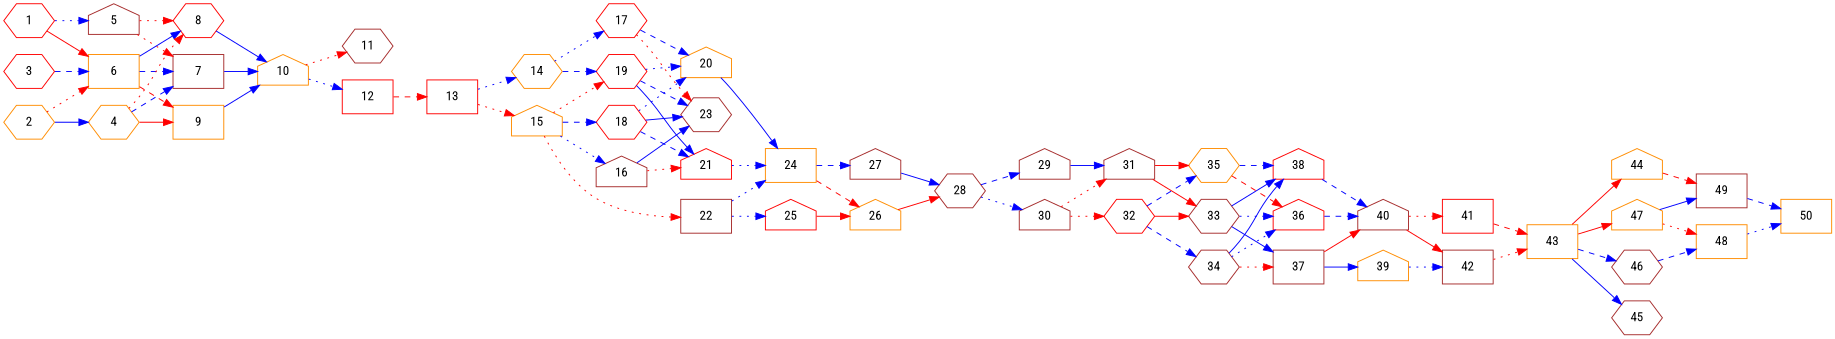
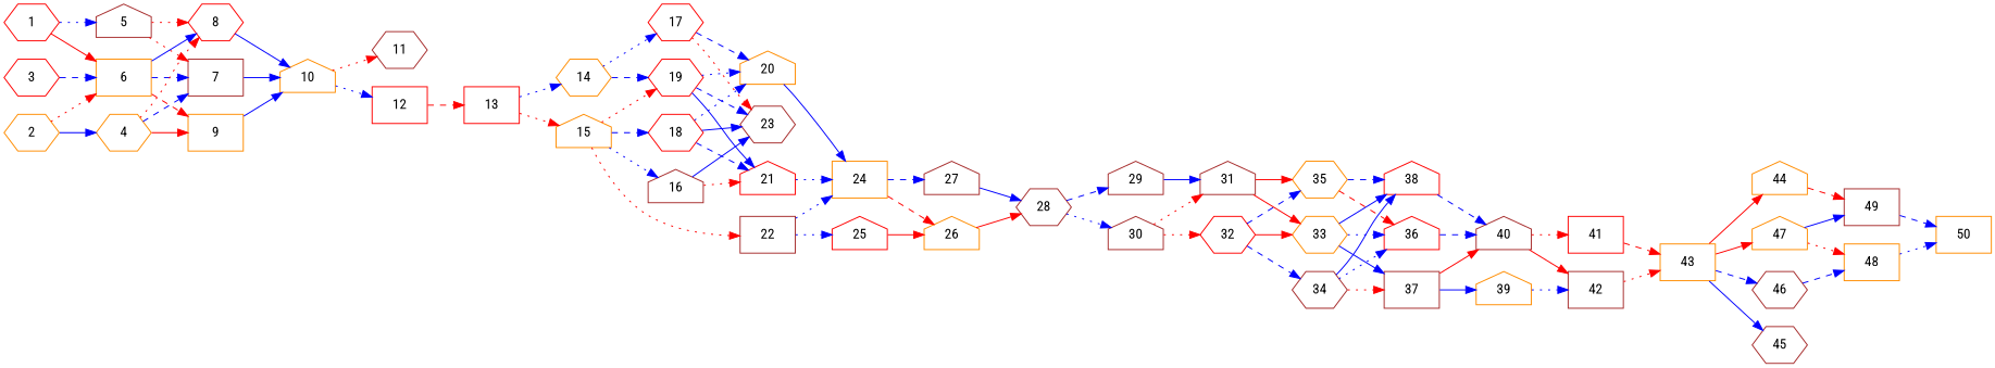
  digraph {
    fontname="Roboto Condensed"
    rankdir=LR
    node [alpha=0.03 color=brown fontname="Roboto Condensed" shape=hexagon]
    edge [color=blue fontname="Roboto Condensed" style=dotted]
    1 [color=red expect_size=14453760]
    5 [alpha=0.15 expect_size=29031424 shape=house]
    6 [alpha=0.11 color=darkorange expect_size=47368192 shape=box]
    7 [alpha=0.12 expect_size=15520768 shape=box]
    8 [color=red expect_size=32758784]
    9 [alpha=0.09 color=darkorange expect_size=11091968 shape=box]
    10 [alpha=0.19 color=darkorange expect_size=17922048 shape=house]
    2 [alpha=0.13 color=darkorange expect_size=41623552]
    4 [alpha=0.13 color=darkorange expect_size=27120640]
    3 [alpha=0.19 color=red expect_size=39126016]
    11 [alpha=0.19 expect_size=32200704]
    12 [alpha=0.07 color=red expect_size=38697984 shape=box]
    13 [alpha=0.15 color=red expect_size=21459968 shape=box]
    14 [alpha=0.17 color=darkorange expect_size=19298304]
    15 [color=darkorange expect_size=50253824 shape=house]
    17 [alpha=0.17 color=red expect_size=16799744]
    19 [alpha=0.11 color=red expect_size=50803712]
    16 [alpha=0.08 expect_size=37416960 shape=house]
    18 [alpha=0.09 color=red expect_size=44295168]
    22 [alpha=0.14 expect_size=20087808 shape=box]
    23 [alpha=0.07 expect_size=36698112]
    20 [alpha=0.11 color=darkorange expect_size=25887744 shape=house]
    21 [alpha=0.15 color=red expect_size=23012352 shape=house]
    24 [alpha=0.10 color=darkorange expect_size=25550848 shape=box]
    25 [color=red expect_size=18616320 shape=house]
    26 [alpha=0.13 color=darkorange expect_size=26150912 shape=house]
    27 [alpha=0.08 expect_size=45729792 shape=house]
    28 [alpha=0.15 expect_size=38297600]
    29 [alpha=0.04 expect_size=12884992 shape=house]
    30 [alpha=0.19 expect_size=39371776 shape=house]
    31 [alpha=0.05 expect_size=18127872 shape=house]
    32 [alpha=0.05 color=red expect_size=5551104]
-   33 [alpha=0.12 expect_size=38022144]
+   33 [alpha=0.12 color=darkorange expect_size=38022144]
    35 [alpha=0.17 color=darkorange expect_size=31336448]
    34 [alpha=0.05 expect_size=7867392]
    36 [color=red expect_size=37847040 shape=house]
    37 [alpha=0.13 expect_size=22339584 shape=box]
    38 [alpha=0.00 color=red expect_size=42278912 shape=house]
    40 [alpha=0.02 expect_size=40965120 shape=house]
    39 [alpha=0.07 color=darkorange expect_size=30809088 shape=house]
    42 [alpha=0.14 expect_size=49597440 shape=box]
    41 [alpha=0.05 color=red expect_size=38242304 shape=box]
    43 [alpha=0.16 color=darkorange expect_size=14113792 shape=box]
    44 [alpha=0.07 color=darkorange expect_size=42382336 shape=house]
    45 [alpha=0.04 expect_size=6900736]
    46 [alpha=0.09 expect_size=47051776]
    47 [alpha=0.12 color=darkorange expect_size=6266880 shape=house]
    49 [alpha=0.09 expect_size=38727680 shape=box]
    48 [alpha=0.09 color=darkorange expect_size=37659648 shape=box]
    50 [color=darkorange expect_size=7843840 shape=box]
    1 -> 5
    1 -> 6 [color=red style=solid]
    5 -> 7 [color=red]
    5 -> 8 [color=red]
    6 -> 7 [style=dashed]
    6 -> 8 [style=solid]
    6 -> 9 [color=red style=dashed]
    7 -> 10 [style=solid]
    8 -> 10 [style=solid]
    9 -> 10 [style=solid]
    10 -> 11 [color=red]
    10 -> 12
    2 -> 6 [color=red]
    2 -> 4 [style=solid]
    4 -> 7 [style=dashed]
    4 -> 8 [color=red]
    4 -> 9 [color=red style=solid]
    3 -> 6 [style=dashed]
    12 -> 13 [color=red style=dashed]
    13 -> 14
    13 -> 15 [color=red]
    14 -> 17
    14 -> 19 [style=dashed]
    15 -> 19 [color=red]
    15 -> 16
    15 -> 18 [style=dashed]
    15 -> 22 [color=red]
    17 -> 23 [color=red]
    17 -> 20 [style=dashed]
    19 -> 23 [style=dashed]
    19 -> 20
    19 -> 21 [style=solid]
    16 -> 23 [style=solid]
    16 -> 21 [color=red]
    18 -> 23 [style=solid]
    18 -> 20
    18 -> 21 [style=dashed]
    22 -> 24
    22 -> 25
    20 -> 24 [style=solid]
    21 -> 24
    24 -> 26 [color=red style=dashed]
    24 -> 27 [style=dashed]
    25 -> 26 [color=red style=solid]
    26 -> 28 [color=red style=solid]
    27 -> 28 [style=solid]
    28 -> 29 [style=dashed]
    28 -> 30
    29 -> 31 [style=solid]
    30 -> 31 [color=red]
    30 -> 32 [color=red]
    31 -> 33 [color=red style=solid]
    31 -> 35 [color=red style=solid]
    32 -> 33 [color=red style=solid]
    32 -> 35 [style=dashed]
    32 -> 34 [style=dashed]
    33 -> 36
    33 -> 37 [style=solid]
    33 -> 38 [style=solid]
    35 -> 36 [color=red style=dashed]
    35 -> 38 [style=dashed]
    34 -> 36
    34 -> 37 [color=red]
    34 -> 38 [style=solid]
    36 -> 40 [style=dashed]
    37 -> 40 [color=red style=solid]
    37 -> 39 [style=solid]
    38 -> 40 [style=dashed]
    40 -> 42 [color=red style=solid]
    40 -> 41 [color=red]
    39 -> 42
    42 -> 43 [color=red]
    41 -> 43 [color=red style=dashed]
    43 -> 44 [color=red style=solid]
    43 -> 45 [style=solid]
    43 -> 46 [style=dashed]
    43 -> 47 [color=red style=solid]
    44 -> 49 [color=red style=dashed]
    46 -> 48 [style=dashed]
    47 -> 49 [style=solid]
    47 -> 48 [color=red]
    49 -> 50 [style=dashed]
    48 -> 50
  }
